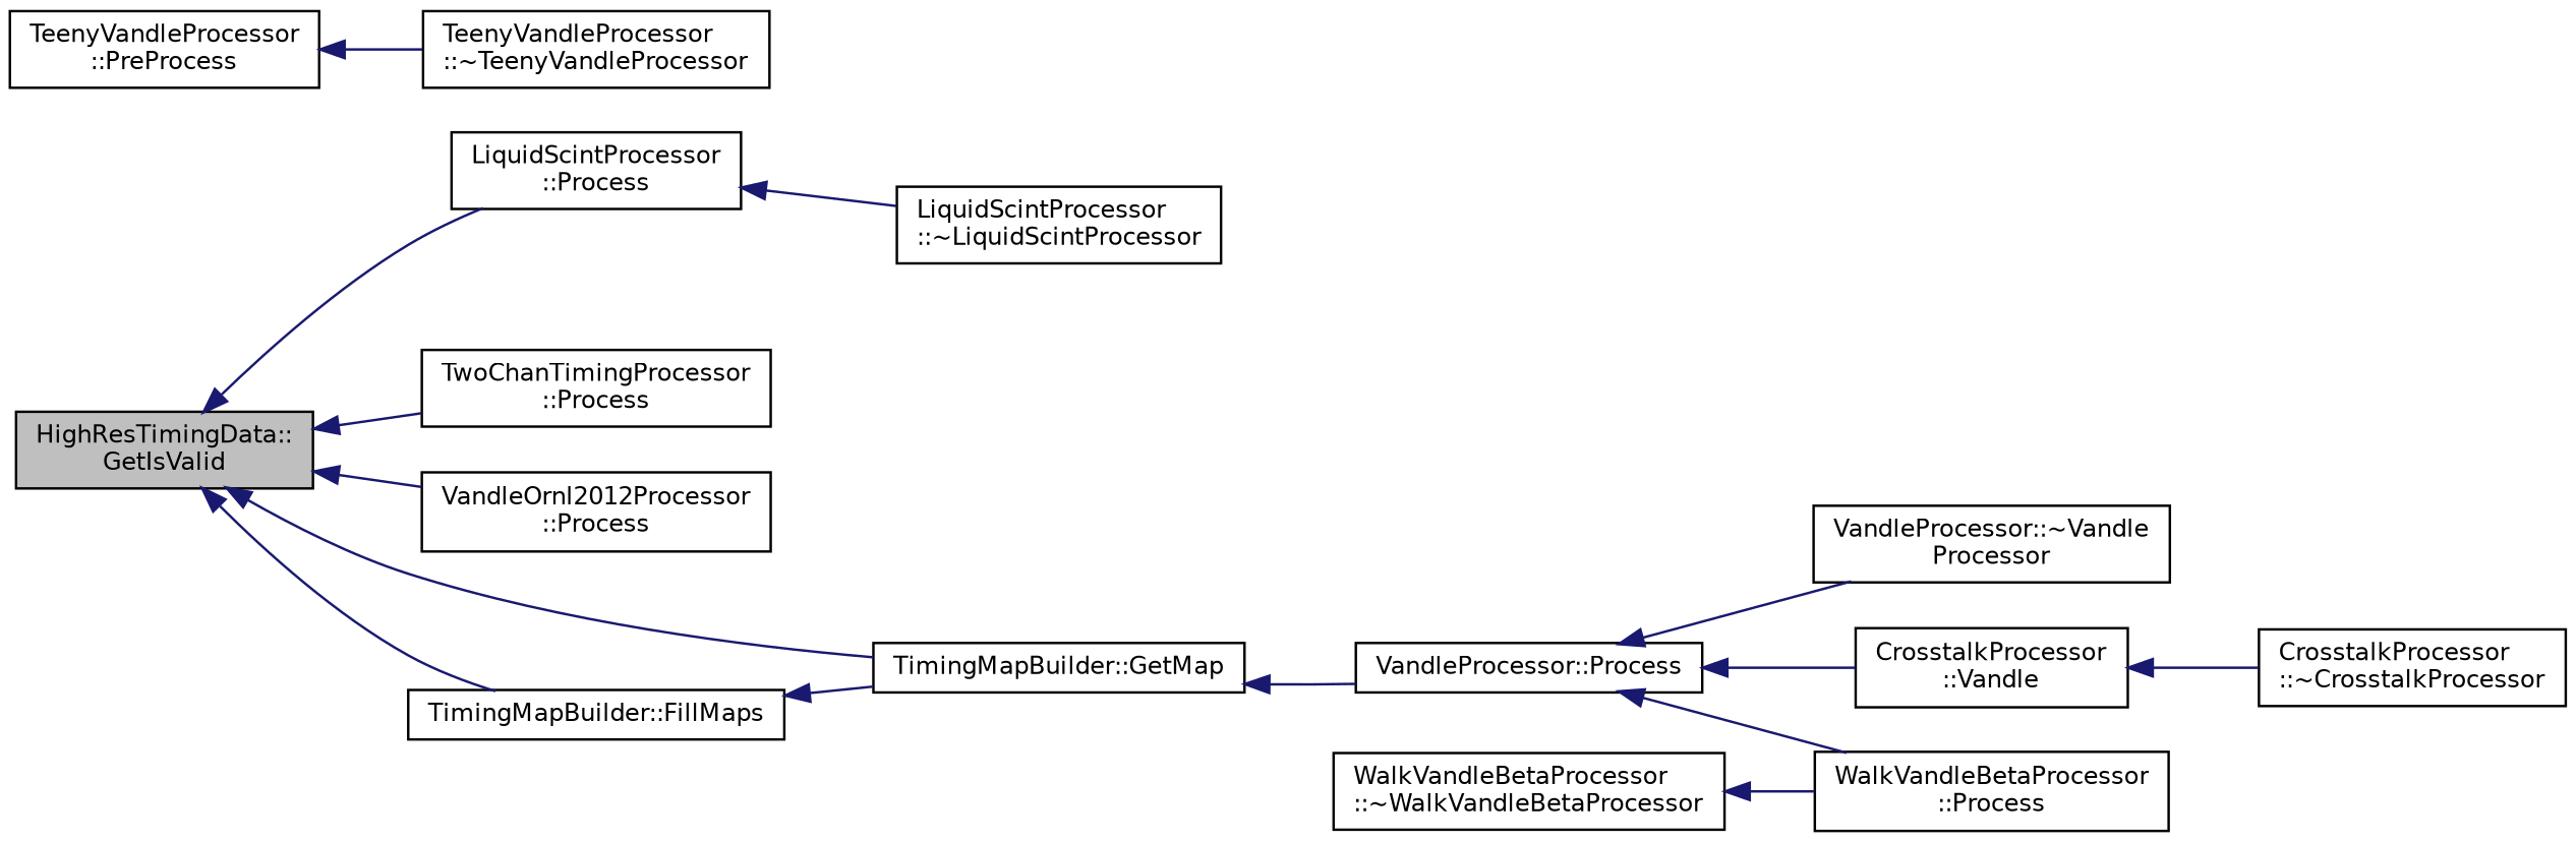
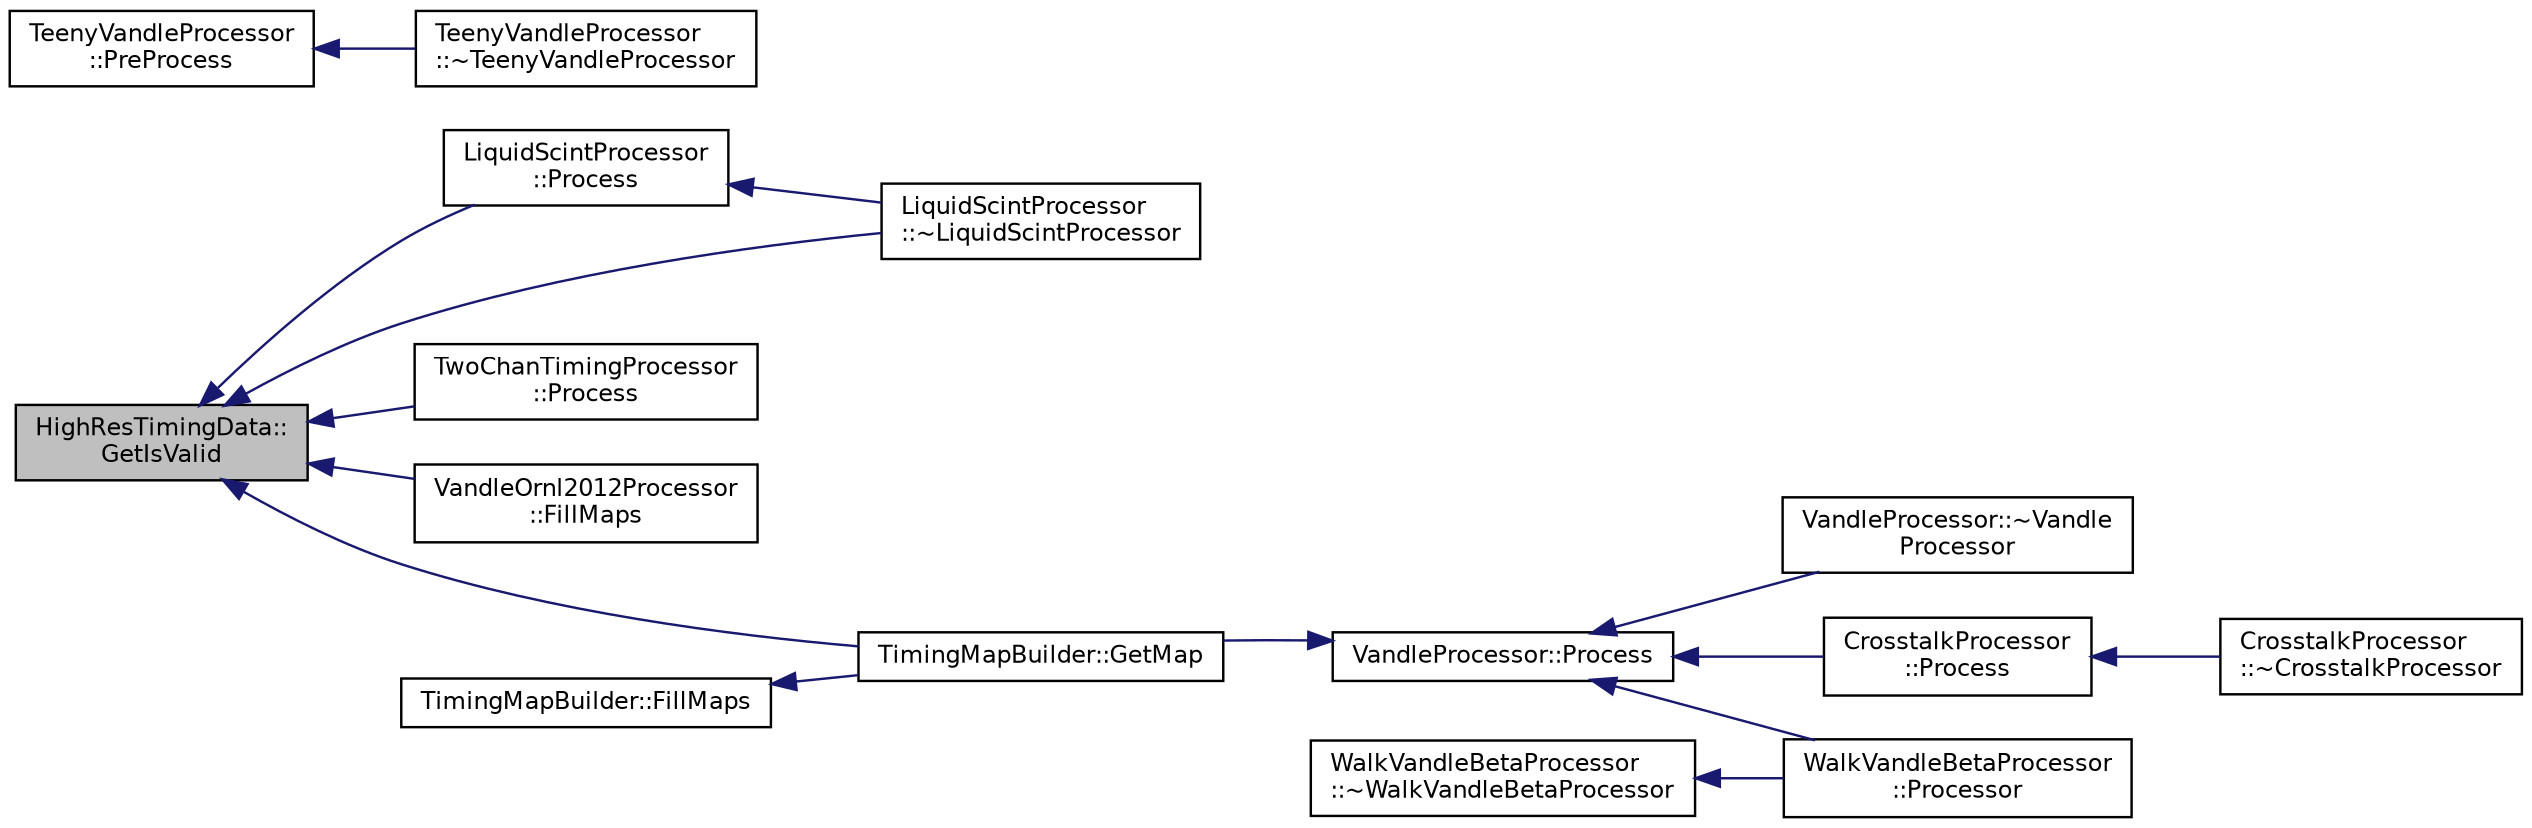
  digraph {
    rankdir=LR
    node [color=black fillcolor=white fontname=Helvetica fontsize=10 shape=record style=filled]
    edge [color=midnightblue dir=back fontname=Helvetica fontsize=10 labelfontname=Helvetica labelfontsize=10 style=solid]
    n1 [fillcolor=grey75 fontcolor=black height=0.2 label="HighResTimingData::\lGetIsValid" width=0.4]
    n2 [height=0.2 label="LiquidScintProcessor\l::Process" width=0.4]
    n3 [height=0.2 label="TimingMapBuilder::FillMaps" width=0.4]
    n4 [height=0.2 label="TwoChanTimingProcessor\l::Process" width=0.4]
-   n5 [height=0.2 label="VandleOrnl2012Processor\l::Process" width=0.4]
+   n5 [height=0.2 label="VandleOrnl2012Processor\l::FillMaps" width=0.4]
    n6 [height=0.2 label="TimingMapBuilder::GetMap" width=0.4]
    n7 [height=0.2 label="LiquidScintProcessor\l::~LiquidScintProcessor" width=0.4]
    n8 [height=0.2 label="TeenyVandleProcessor\l::PreProcess" width=0.4]
    n9 [height=0.2 label="TeenyVandleProcessor\l::~TeenyVandleProcessor" width=0.4]
    n10 [height=0.2 label="VandleProcessor::Process" width=0.4]
-   n11 [height=0.2 label="CrosstalkProcessor\l::Vandle" width=0.4]
+   n11 [height=0.2 label="CrosstalkProcessor\l::Process" width=0.4]
    n12 [height=0.2 label="VandleProcessor::~Vandle\lProcessor" width=0.4]
-   n13 [height=0.2 label="WalkVandleBetaProcessor\l::Process" width=0.4]
+   n13 [height=0.2 label="WalkVandleBetaProcessor\l::Processor" width=0.4]
    n14 [height=0.2 label="CrosstalkProcessor\l::~CrosstalkProcessor" width=0.4]
    n15 [height=0.2 label="WalkVandleBetaProcessor\l::~WalkVandleBetaProcessor" width=0.4]
    n1 -> n2
-   n1 -> n3
+   n1 -> n7
    n1 -> n4
    n1 -> n5
    n1 -> n6
    n2 -> n7
    n3 -> n6
-   n6 -> n10
+   n10 -> n6
    n8 -> n9
    n10 -> n11
    n10 -> n12
    n10 -> n13
    n11 -> n14
    n15 -> n13
  }
